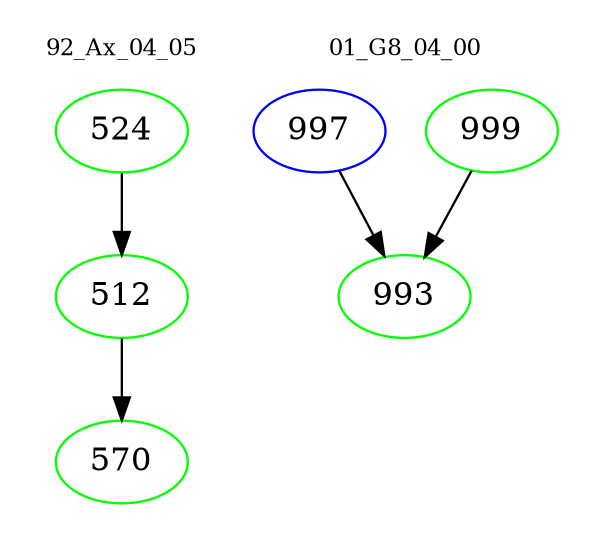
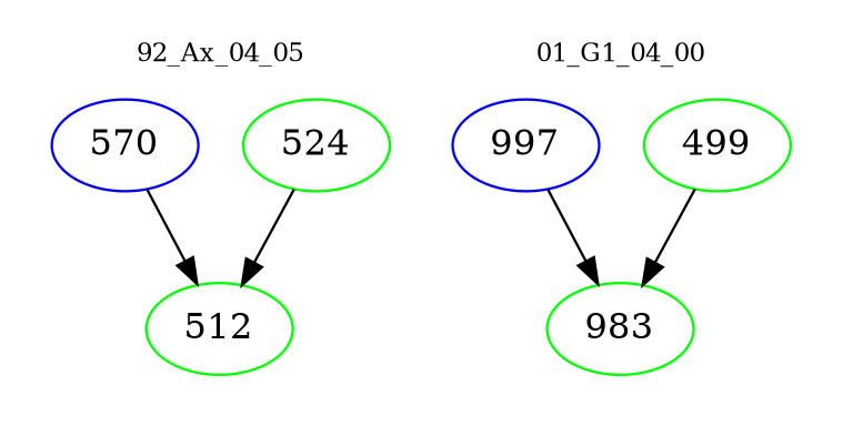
  digraph {
    node [color=green]
    edge [color=black]
    n1 [label=524]
    n2 [label=512]
-   n3 [label=570]
-   n4 [label=999]
-   n5 [label=993]
+   n3 [color=blue label=570]
+   n4 [label=499]
+   n5 [label=983]
    n6 [color=blue label=997]
    subgraph cluster_1 {
      color=white
      fontsize=10
      label="92_Ax_04_05"
      n1
      n2
      n3
    }
    subgraph cluster_2 {
      color=white
      fontsize=10
-     label="01_G8_04_00"
+     label="01_G1_04_00"
      n4
      n5
      n6
    }
    n1 -> n2
-   n2 -> n3
+   n3 -> n2
    n4 -> n5
    n6 -> n5
  }
